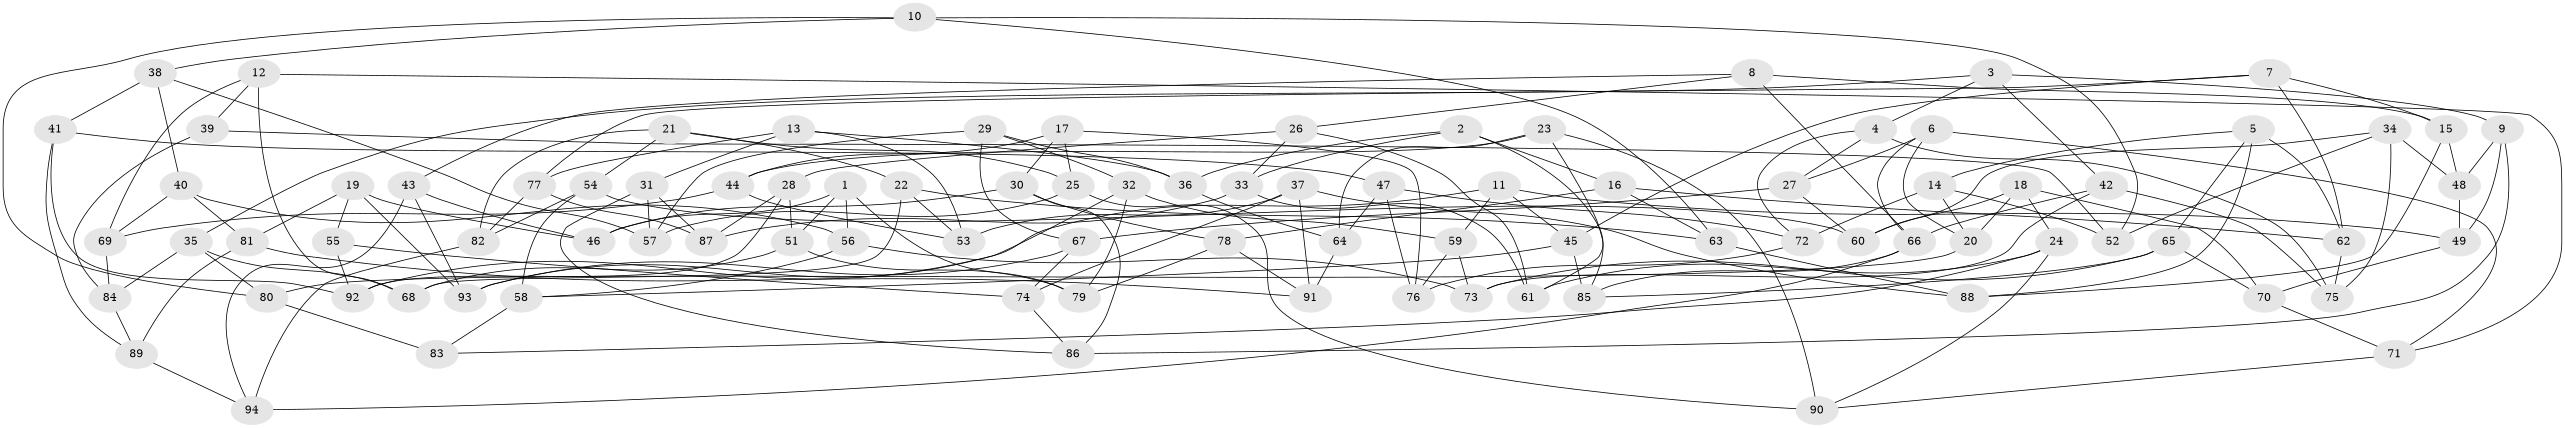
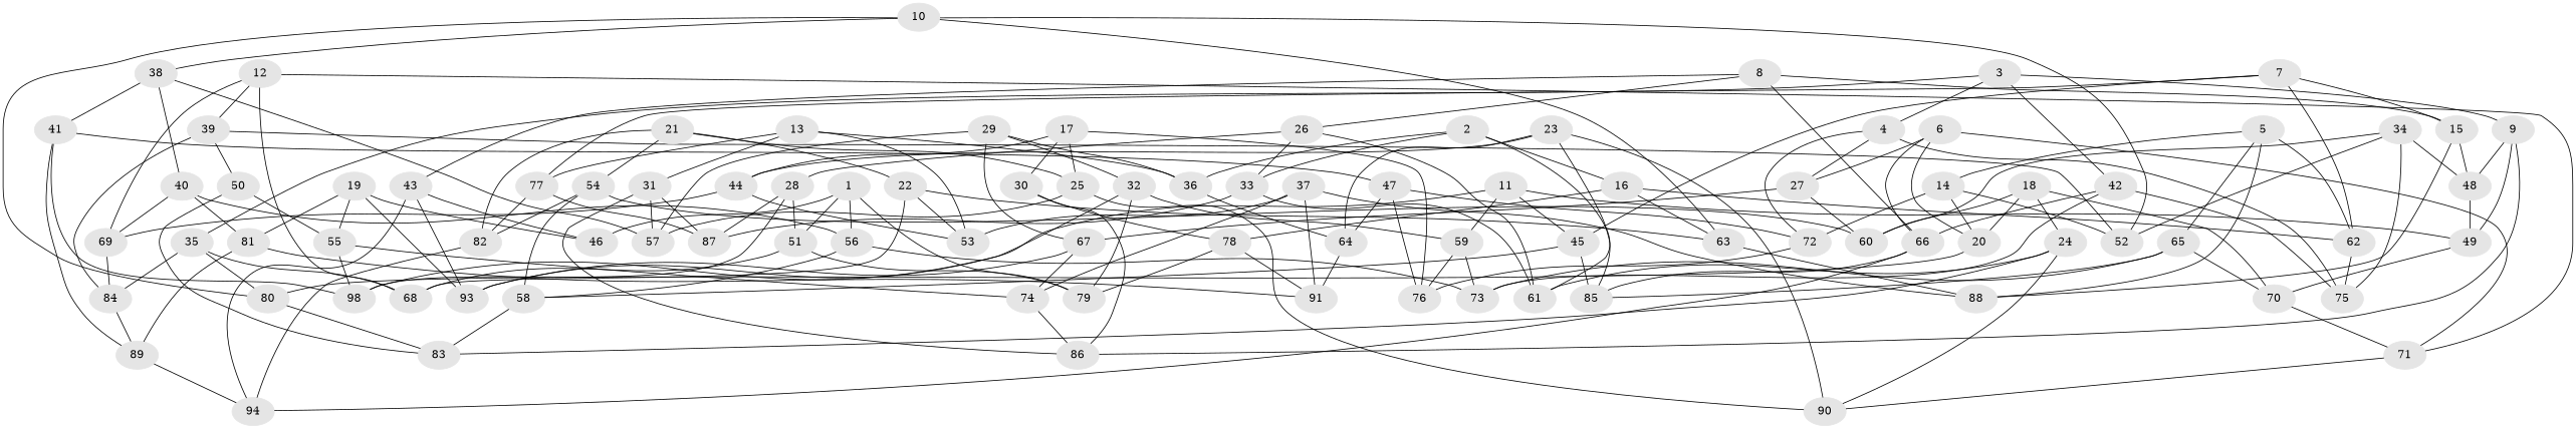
  graph {
    node [color=gray90 style=filled]
    1
    46
    51
    56
    79
    68
    73
    58
    2
    16
    33
    36
    85
    62
    63
    78
    61
    87
    64
    3
    4
    9
    35
    42
    27
    72
    75
    48
    49
    86
    80
    84
    66
    60
    67
    76
    5
    14
    65
    88
    20
    52
    70
    6
    71
    94
    90
    7
    15
    45
    77
    82
    8
    26
    43
    28
    93
    10
    38
    57
    40
    41
    83
    11
    59
-   92
+   92 [label=98]
    12
    39
    69
+   50
    13
    31
    53
    91
    17
    25
    30
    44
    18
    24
    19
    55
    81
    74
    89
    21
    22
    54
    23
    29
    32
    34
    37
    47
    1 -- 46
    1 -- 51
    1 -- 56
    1 -- 79
    51 -- 79
    51 -- 68
    56 -- 73
    56 -- 58
    58 -- 83
    2 -- 16
    2 -- 33
    2 -- 36
    2 -- 85
    16 -- 62
    16 -- 63
    16 -- 78
    33 -- 61
    33 -- 87
    36 -- 64
    62 -- 75
    63 -- 88
    78 -- 79
    78 -- 91
    64 -- 91
    3 -- 4
    3 -- 9
    3 -- 35
    3 -- 42
    4 -- 27
    4 -- 72
    4 -- 75
    9 -- 48
    9 -- 49
    9 -- 86
    35 -- 68
    35 -- 80
    35 -- 84
    42 -- 73
    42 -- 75
    42 -- 66
    27 -- 60
    27 -- 67
    72 -- 76
    48 -- 49
    49 -- 70
    80 -- 83
    84 -- 89
    66 -- 85
    66 -- 94
    67 -- 93
    67 -- 74
    5 -- 62
    5 -- 14
    5 -- 65
    5 -- 88
    14 -- 72
    14 -- 20
    14 -- 52
    65 -- 73
    65 -- 85
    65 -- 70
    20 -- 80
    70 -- 71
    6 -- 27
    6 -- 66
    6 -- 20
    6 -- 71
    71 -- 90
    7 -- 62
    7 -- 15
    7 -- 45
    7 -- 77
    15 -- 48
    15 -- 88
    45 -- 58
    45 -- 85
    77 -- 87
    77 -- 82
    82 -- 94
    8 -- 66
    8 -- 15
    8 -- 26
    8 -- 43
    26 -- 33
    26 -- 61
    26 -- 28
    43 -- 46
    43 -- 94
    43 -- 93
    28 -- 51
    28 -- 87
    28 -- 92
    10 -- 63
    10 -- 80
    10 -- 52
    10 -- 38
    38 -- 57
    38 -- 40
    38 -- 41
    40 -- 56
    40 -- 69
    40 -- 81
    41 -- 92
    41 -- 89
    41 -- 47
    11 -- 49
    11 -- 45
    11 -- 59
    11 -- 92
    59 -- 73
    59 -- 76
    12 -- 68
    12 -- 71
    12 -- 39
    12 -- 69
    39 -- 84
    39 -- 52
+   39 -- 50
    69 -- 84
+   50 -- 83
+   50 -- 55
    13 -- 36
    13 -- 77
    13 -- 31
    13 -- 53
    31 -- 87
    31 -- 86
    31 -- 57
    17 -- 76
    17 -- 25
    17 -- 30
    17 -- 44
    25 -- 90
    25 -- 57
-   30 -- 46
    30 -- 78
    30 -- 86
    44 -- 69
    44 -- 53
    18 -- 60
    18 -- 20
    18 -- 70
    18 -- 24
    24 -- 61
    24 -- 90
    24 -- 83
    19 -- 46
    19 -- 93
    19 -- 55
    19 -- 81
    55 -- 92
    55 -- 74
    81 -- 91
    81 -- 89
    74 -- 86
    89 -- 94
    21 -- 82
    21 -- 25
    21 -- 22
    21 -- 54
    22 -- 68
    22 -- 63
    22 -- 53
    54 -- 58
    54 -- 60
    54 -- 82
    23 -- 61
    23 -- 64
    23 -- 90
    23 -- 44
    29 -- 36
    29 -- 67
    29 -- 57
    29 -- 32
    32 -- 79
    32 -- 93
    32 -- 59
    34 -- 75
    34 -- 48
    34 -- 60
    34 -- 52
    37 -- 88
    37 -- 53
    37 -- 91
    37 -- 74
    47 -- 64
    47 -- 72
    47 -- 76
  }
